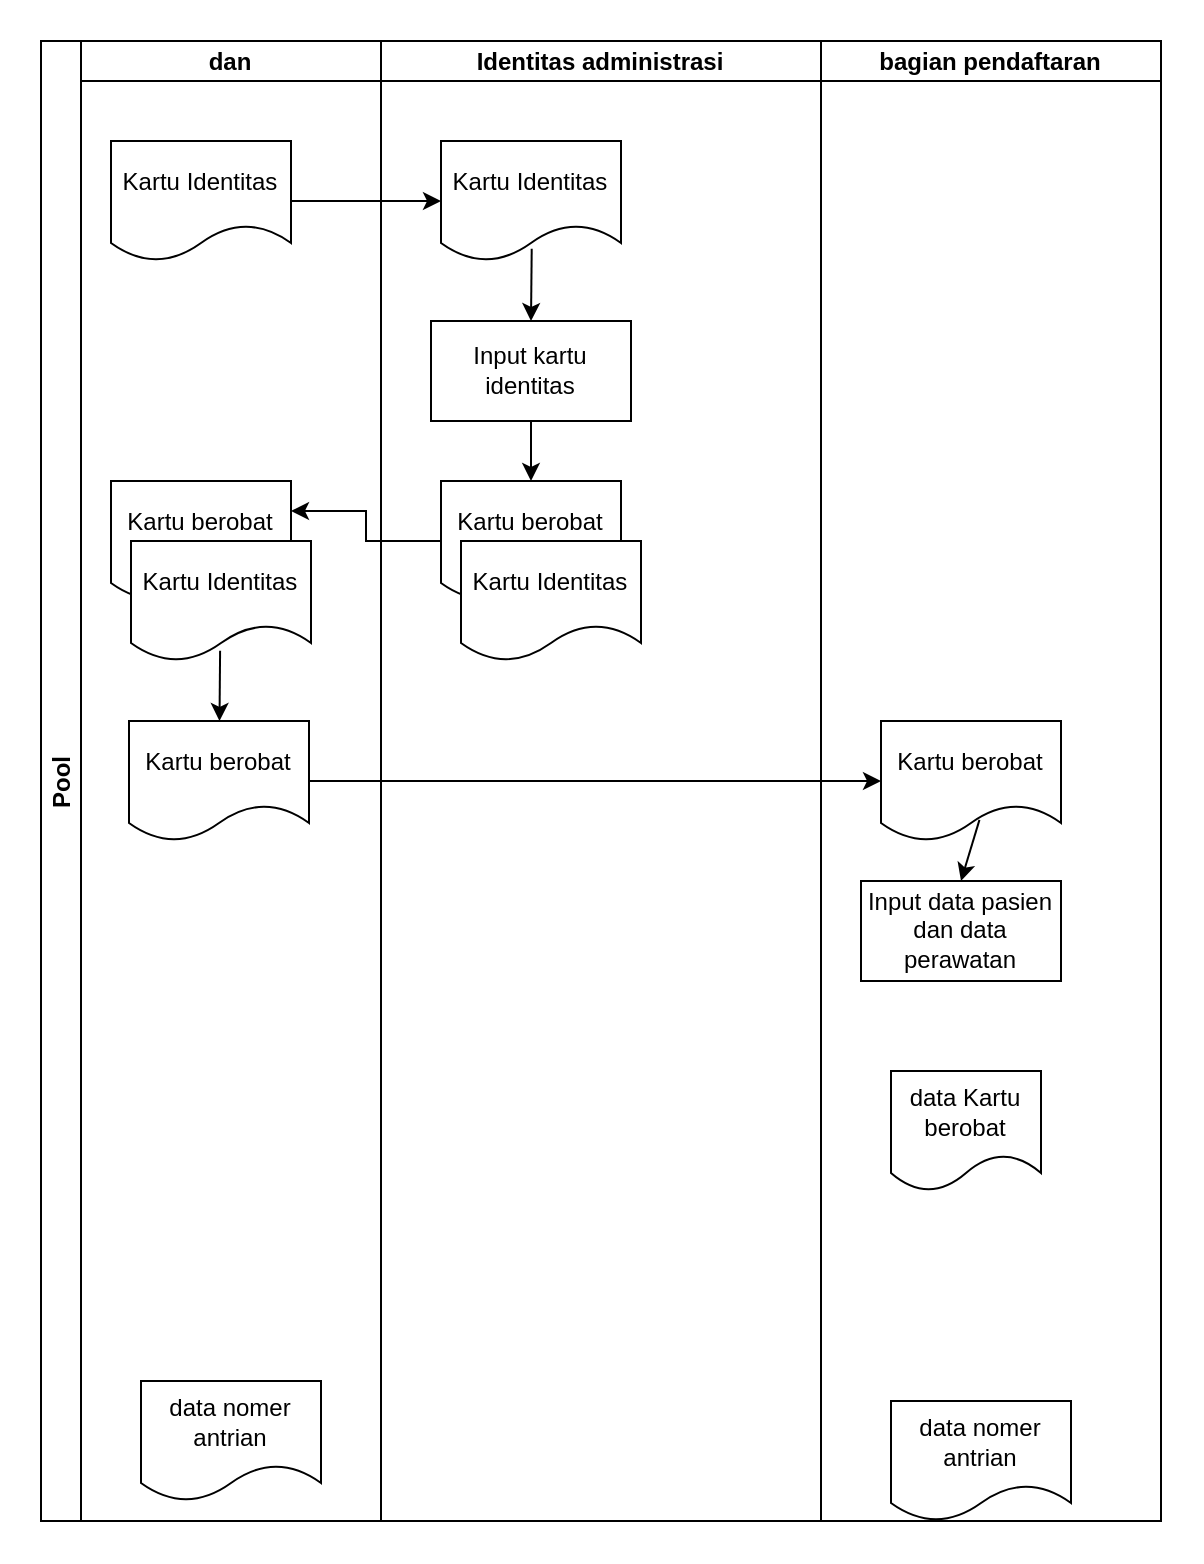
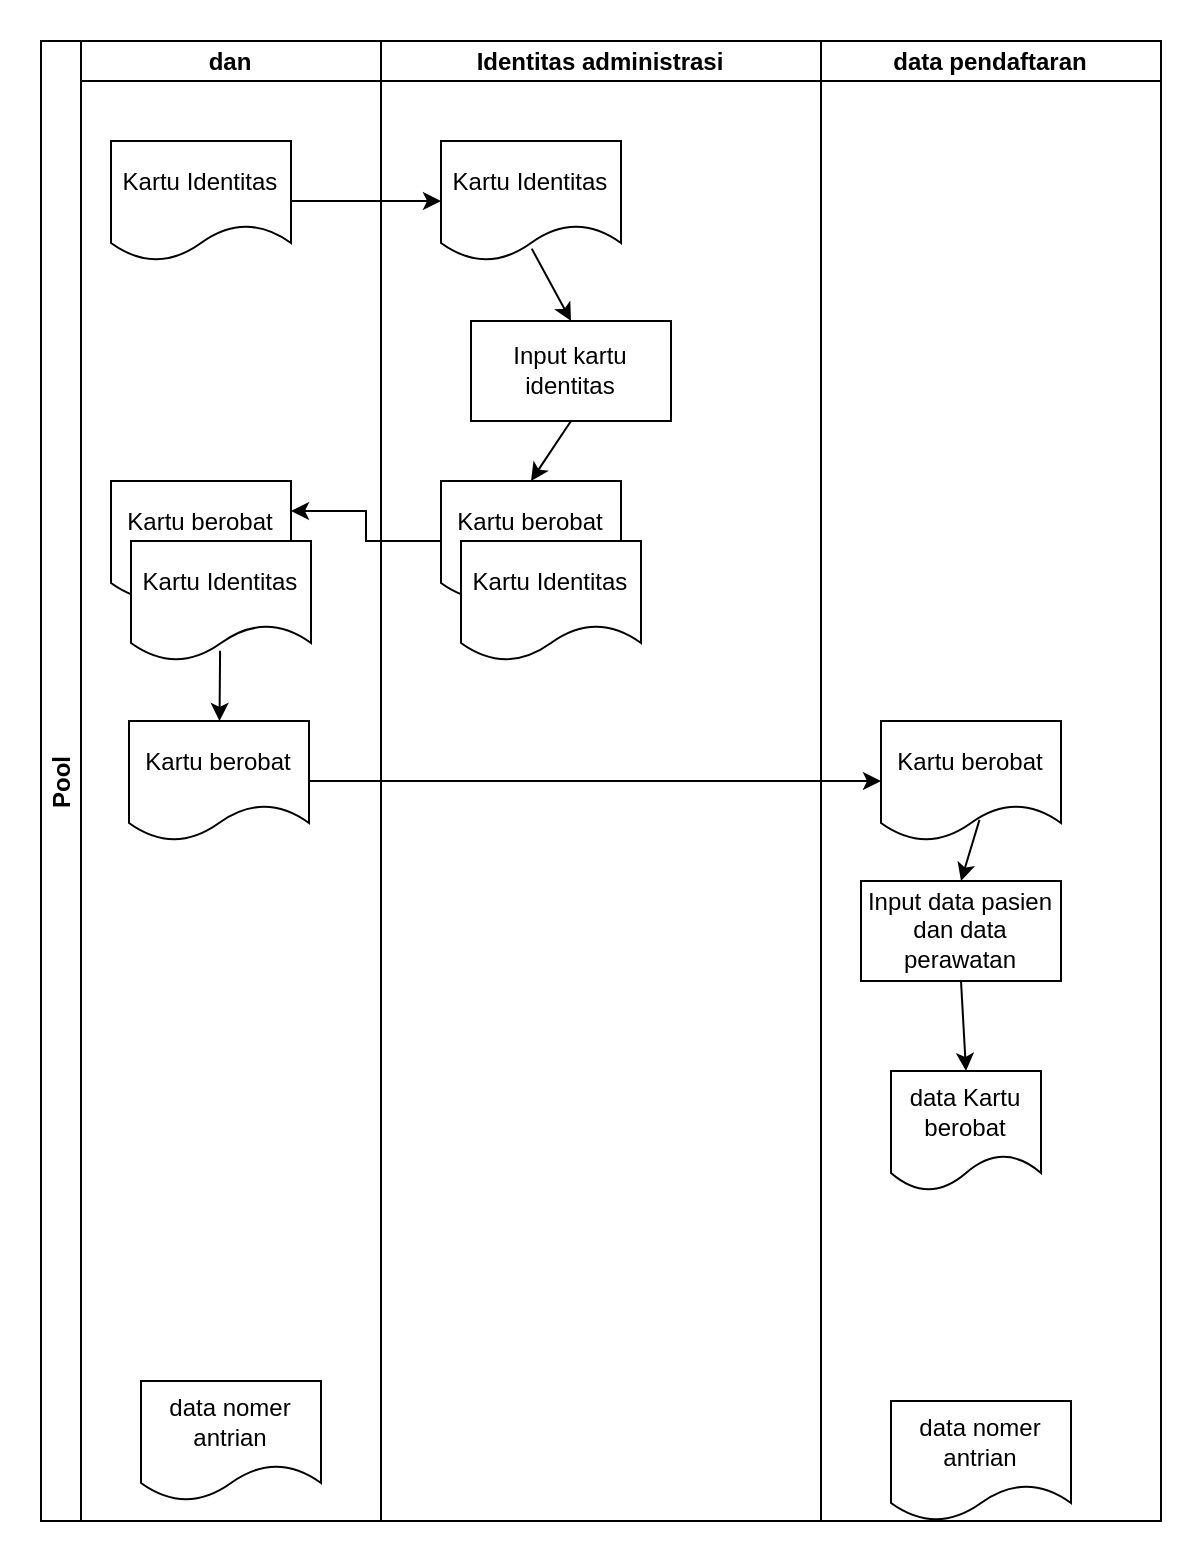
  <mxCell id="0" />
  <mxCell id="1" parent="0" />
  <mxCell id="2" value="Pool" style="swimlane;childLayout=stackLayout;resizeParent=1;resizeParentMax=0;startSize=20;horizontal=0;horizontalStack=1;" vertex="1" parent="1"><mxGeometry x="20" y="20" width="560" height="740" as="geometry" /></mxCell>
  <mxCell id="3" value="dan" style="swimlane;startSize=20;" vertex="1" parent="2"><mxGeometry x="20" width="150" height="740" as="geometry" /></mxCell>
  <mxCell id="4" value="Kartu Identitas" style="shape=document;whiteSpace=wrap;html=1;boundedLbl=1;" vertex="1" parent="3"><mxGeometry x="15" y="50" width="90" height="60" as="geometry" /></mxCell>
  <mxCell id="5" value="Kartu berobat" style="shape=document;whiteSpace=wrap;html=1;boundedLbl=1;" vertex="1" parent="3"><mxGeometry x="15" y="220" width="90" height="60" as="geometry" /></mxCell>
  <mxCell id="6" value="Kartu Identitas" style="shape=document;whiteSpace=wrap;html=1;boundedLbl=1;" vertex="1" parent="3"><mxGeometry x="25" y="250" width="90" height="60" as="geometry" /></mxCell>
  <mxCell id="7" value="Kartu berobat" style="shape=document;whiteSpace=wrap;html=1;boundedLbl=1;" vertex="1" parent="3"><mxGeometry x="24" y="340" width="90" height="60" as="geometry" /></mxCell>
  <mxCell id="8" value="" style="endArrow=classic;html=1;rounded=0;exitX=0.495;exitY=0.915;exitDx=0;exitDy=0;exitPerimeter=0;" edge="1" parent="3" source="6" target="7"><mxGeometry width="50" height="50" relative="1" as="geometry"><mxPoint x="235" y="200" as="sourcePoint" /><mxPoint x="235" y="230" as="targetPoint" /></mxGeometry></mxCell>
  <mxCell id="9" value="data nomer antrian" style="shape=document;whiteSpace=wrap;html=1;boundedLbl=1;" vertex="1" parent="3"><mxGeometry x="30" y="670" width="90" height="60" as="geometry" /></mxCell>
  <mxCell id="10" value="Identitas administrasi" style="swimlane;startSize=20;" vertex="1" parent="2"><mxGeometry x="170" width="220" height="740" as="geometry" /></mxCell>
  <mxCell id="11" value="Kartu Identitas" style="shape=document;whiteSpace=wrap;html=1;boundedLbl=1;" vertex="1" parent="10"><mxGeometry x="30" y="50" width="90" height="60" as="geometry" /></mxCell>
- <mxCell id="12" value="Input kartu identitas" style="rounded=0;whiteSpace=wrap;html=1;" vertex="1" parent="10"><mxGeometry x="25" y="140" width="100" height="50" as="geometry" /></mxCell>
+ <mxCell id="12" value="Input kartu identitas" style="rounded=0;whiteSpace=wrap;html=1;" vertex="1" parent="10"><mxGeometry x="45" y="140" width="100" height="50" as="geometry" /></mxCell>
  <mxCell id="13" value="Kartu berobat" style="shape=document;whiteSpace=wrap;html=1;boundedLbl=1;" vertex="1" parent="10"><mxGeometry x="30" y="220" width="90" height="60" as="geometry" /></mxCell>
  <mxCell id="14" value="Kartu Identitas" style="shape=document;whiteSpace=wrap;html=1;boundedLbl=1;" vertex="1" parent="10"><mxGeometry x="40" y="250" width="90" height="60" as="geometry" /></mxCell>
  <mxCell id="15" value="" style="endArrow=classic;html=1;rounded=0;exitX=0.504;exitY=0.897;exitDx=0;exitDy=0;entryX=0.5;entryY=0;entryDx=0;entryDy=0;exitPerimeter=0;" edge="1" parent="10" source="11" target="12"><mxGeometry width="50" height="50" relative="1" as="geometry"><mxPoint x="-35" y="90" as="sourcePoint" /><mxPoint x="40" y="90" as="targetPoint" /></mxGeometry></mxCell>
  <mxCell id="16" value="" style="endArrow=classic;html=1;rounded=0;exitX=0.5;exitY=1;exitDx=0;exitDy=0;entryX=0.5;entryY=0;entryDx=0;entryDy=0;" edge="1" parent="10" source="12" target="13"><mxGeometry width="50" height="50" relative="1" as="geometry"><mxPoint x="-25" y="100" as="sourcePoint" /><mxPoint x="50" y="100" as="targetPoint" /></mxGeometry></mxCell>
- <mxCell id="17" value="bagian pendaftaran" style="swimlane;startSize=20;" vertex="1" parent="2"><mxGeometry x="390" width="170" height="740" as="geometry" /></mxCell>
+ <mxCell id="17" value="data pendaftaran" style="swimlane;startSize=20;" vertex="1" parent="2"><mxGeometry x="390" width="170" height="740" as="geometry" /></mxCell>
  <mxCell id="18" value="Kartu berobat" style="shape=document;whiteSpace=wrap;html=1;boundedLbl=1;" vertex="1" parent="17"><mxGeometry x="30" y="340" width="90" height="60" as="geometry" /></mxCell>
  <mxCell id="19" value="Input data pasien dan data perawatan" style="rounded=0;whiteSpace=wrap;html=1;" vertex="1" parent="17"><mxGeometry x="20" y="420" width="100" height="50" as="geometry" /></mxCell>
  <mxCell id="20" value="" style="endArrow=classic;html=1;rounded=0;exitX=0.547;exitY=0.824;exitDx=0;exitDy=0;exitPerimeter=0;entryX=0.5;entryY=0;entryDx=0;entryDy=0;" edge="1" parent="17" source="18" target="19"><mxGeometry width="50" height="50" relative="1" as="geometry"><mxPoint x="60" y="500" as="sourcePoint" /><mxPoint x="110" y="450" as="targetPoint" /></mxGeometry></mxCell>
  <mxCell id="21" value="data Kartu berobat" style="shape=document;whiteSpace=wrap;html=1;boundedLbl=1;" vertex="1" parent="17"><mxGeometry x="35" y="515" width="75" height="60" as="geometry" /></mxCell>
+ <mxCell id="22" value="" style="endArrow=classic;html=1;rounded=0;exitX=0.5;exitY=1;exitDx=0;exitDy=0;entryX=0.5;entryY=0;entryDx=0;entryDy=0;" edge="1" parent="17" source="19" target="21"><mxGeometry width="50" height="50" relative="1" as="geometry"><mxPoint x="60" y="500" as="sourcePoint" /><mxPoint x="110" y="450" as="targetPoint" /></mxGeometry></mxCell>
  <mxCell id="23" value="data nomer antrian" style="shape=document;whiteSpace=wrap;html=1;boundedLbl=1;" vertex="1" parent="17"><mxGeometry x="35" y="680" width="90" height="60" as="geometry" /></mxCell>
  <mxCell id="24" value="" style="endArrow=classic;html=1;rounded=0;exitX=1;exitY=0.5;exitDx=0;exitDy=0;entryX=0;entryY=0.5;entryDx=0;entryDy=0;" edge="1" parent="2" source="4" target="11"><mxGeometry width="50" height="50" relative="1" as="geometry"><mxPoint x="240" y="260" as="sourcePoint" /><mxPoint x="290" y="210" as="targetPoint" /></mxGeometry></mxCell>
  <mxCell id="25" style="edgeStyle=orthogonalEdgeStyle;rounded=0;orthogonalLoop=1;jettySize=auto;html=1;entryX=1;entryY=0.25;entryDx=0;entryDy=0;" edge="1" parent="2" source="13" target="5"><mxGeometry relative="1" as="geometry" /></mxCell>
  <mxCell id="26" value="" style="endArrow=classic;html=1;rounded=0;exitX=1;exitY=0.5;exitDx=0;exitDy=0;entryX=0;entryY=0.5;entryDx=0;entryDy=0;" edge="1" parent="2" source="7" target="18"><mxGeometry width="50" height="50" relative="1" as="geometry"><mxPoint x="265" y="210" as="sourcePoint" /><mxPoint x="265" y="240" as="targetPoint" /></mxGeometry></mxCell>
